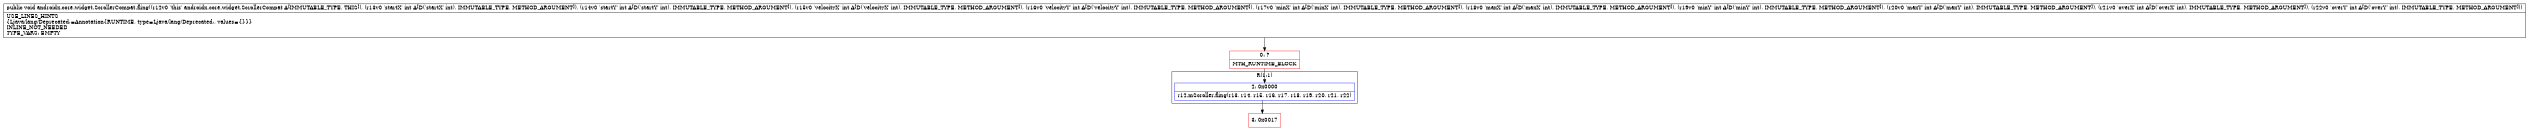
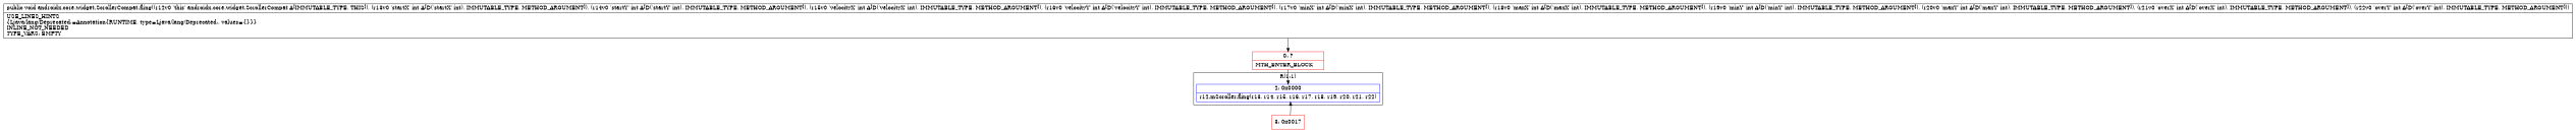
  digraph {
    node [color=red shape=record]
    n1 [color=blue label="{2\:\ 0x0000|r12.mScroller.fling(r13, r14, r15, r16, r17, r18, r19, r20, r21, r22)\l}"]
    n2 [label="{3\:\ 0x0017}"]
-   n3 [label="{0\:\ ?|MTH_RUNTIME_BLOCK\l}"]
+   n3 [label="{0\:\ ?|MTH_ENTER_BLOCK\l}"]
    n4 [label="{public void androidx.core.widget.ScrollerCompat.fling((r12v0 'this' androidx.core.widget.ScrollerCompat A[IMMUTABLE_TYPE, THIS]), (r13v0 'startX' int A[D('startX' int), IMMUTABLE_TYPE, METHOD_ARGUMENT]), (r14v0 'startY' int A[D('startY' int), IMMUTABLE_TYPE, METHOD_ARGUMENT]), (r15v0 'velocityX' int A[D('velocityX' int), IMMUTABLE_TYPE, METHOD_ARGUMENT]), (r16v0 'velocityY' int A[D('velocityY' int), IMMUTABLE_TYPE, METHOD_ARGUMENT]), (r17v0 'minX' int A[D('minX' int), IMMUTABLE_TYPE, METHOD_ARGUMENT]), (r18v0 'maxX' int A[D('maxX' int), IMMUTABLE_TYPE, METHOD_ARGUMENT]), (r19v0 'minY' int A[D('minY' int), IMMUTABLE_TYPE, METHOD_ARGUMENT]), (r20v0 'maxY' int A[D('maxY' int), IMMUTABLE_TYPE, METHOD_ARGUMENT]), (r21v0 'overX' int A[D('overX' int), IMMUTABLE_TYPE, METHOD_ARGUMENT]), (r22v0 'overY' int A[D('overY' int), IMMUTABLE_TYPE, METHOD_ARGUMENT]))  | USE_LINES_HINTS\l\{Ljava\/lang\/Deprecated;=Annotation\{RUNTIME, type=Ljava\/lang\/Deprecated;, values=\{\}\}\}\lINLINE_NOT_NEEDED\lTYPE_VARS: EMPTY\l}" color=""]
    subgraph cluster_1 {
      label="R(1:1)"
      n1
    }
-   n1 -> n2
+   n2 -> n1
    n3 -> n1
    n4 -> n3
  }
